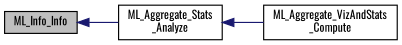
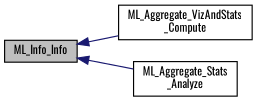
  digraph {
    fontname=Oswald
    rankdir=LR
    node [color=black fillcolor=white fontname=Oswald fontsize=10 shape=record style=filled]
    edge [color=midnightblue dir=back fontname=Oswald fontsize=10 labelfontname=Helvetica labelfontsize=10 style=solid]
    n1 [fillcolor=grey75 fontcolor=black height=0.2 label=ML_Info_Info width=0.4]
    n2 [height=0.2 label="ML_Aggregate_VizAndStats\l_Compute" width=0.4]
    n3 [height=0.2 label="ML_Aggregate_Stats\l_Analyze" width=0.4]
-   n3 -> n2
+   n1 -> n2
    n1 -> n3
  }
